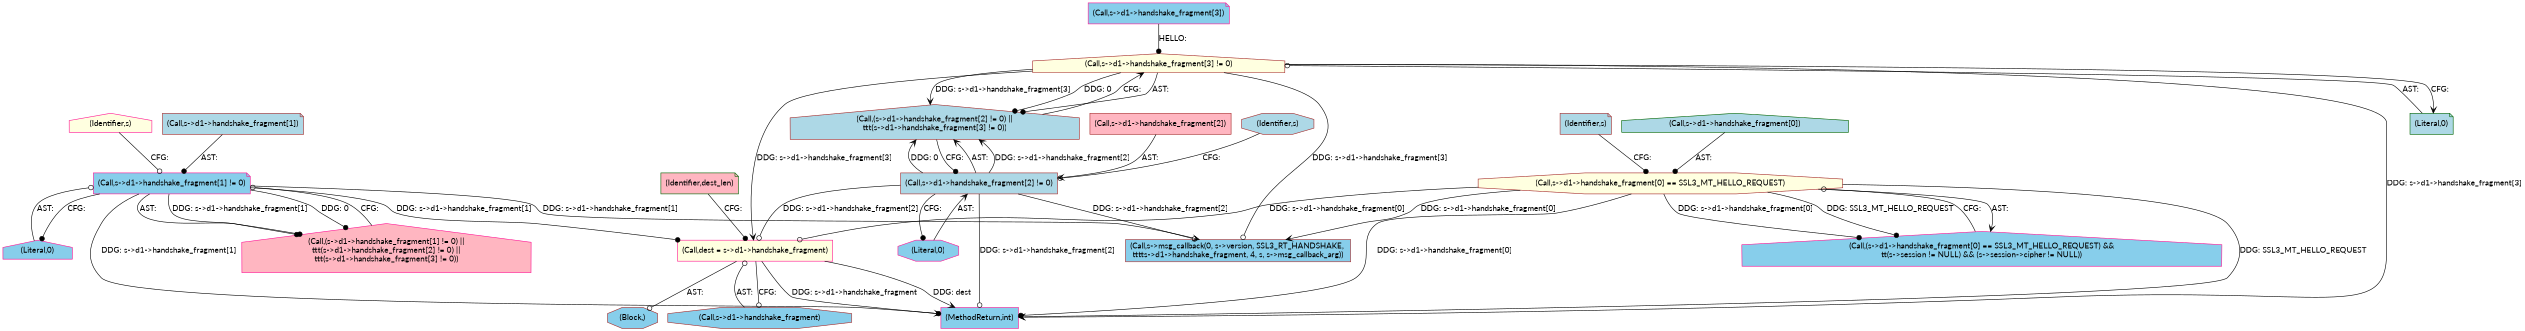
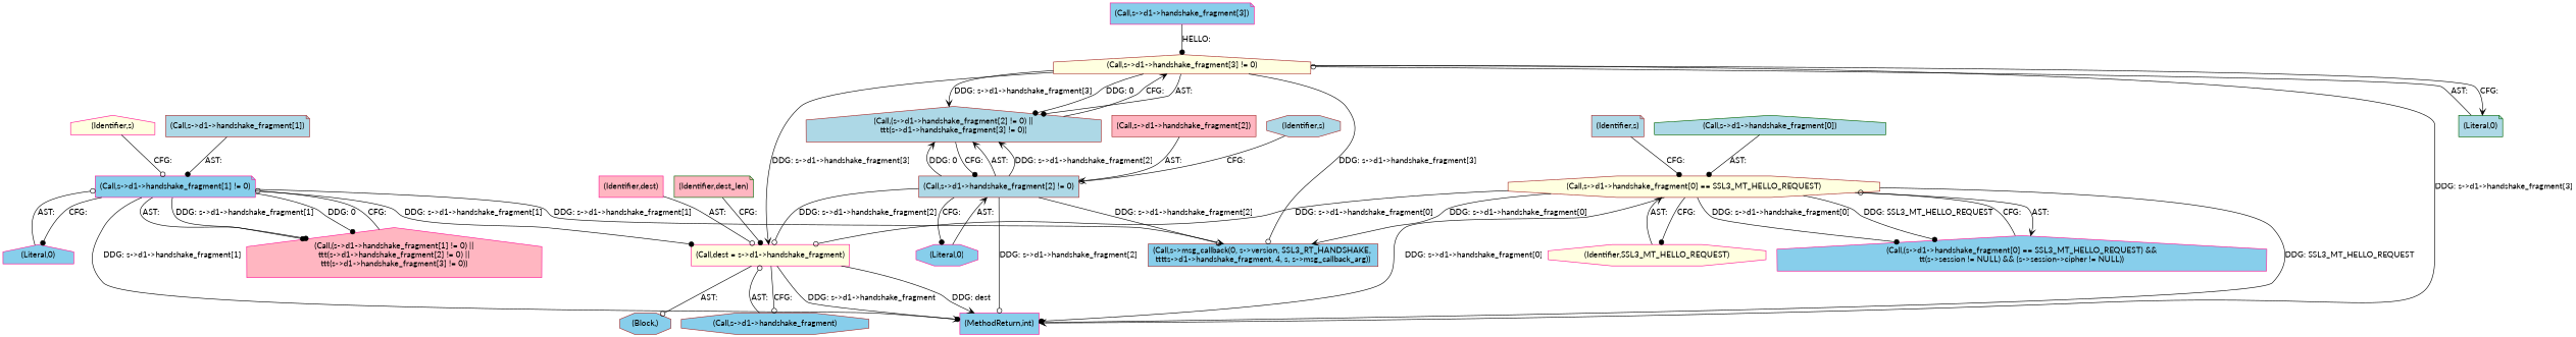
  digraph {
    fontname=Lato
    node [color=deeppink fillcolor=skyblue fontname=Lato shape=house style=filled]
    edge [arrowhead=dot fontname=Lato]
    n1 [fillcolor=lightyellow label="(Call,dest = s->d1->handshake_fragment)" shape=box]
    n2 [color=brown label="(Block,)" shape=octagon]
    n3 [label="(MethodReturn,int)" shape=box]
    n4 [color=brown label="(Call,s->d1->handshake_fragment)" shape=octagon]
    n5 [label="(Call,s->d1->handshake_fragment[1] != 0)" shape=note]
    n6 [fillcolor=lightpink label="(Call,(s->d1->handshake_fragment[1] != 0) ||\n\t\t\t(s->d1->handshake_fragment[2] != 0) ||\n\t\t\t(s->d1->handshake_fragment[3] != 0))"]
    n7 [label="(Literal,0)"]
    n8 [color=brown label="(Call,s->msg_callback(0, s->version, SSL3_RT_HANDSHAKE, \n\t\t\t\ts->d1->handshake_fragment, 4, s, s->msg_callback_arg))" shape=box]
    n9 [color=brown fillcolor=lightyellow label="(Call,s->d1->handshake_fragment[3] != 0)"]
    n10 [color=brown fillcolor=lightblue label="(Call,(s->d1->handshake_fragment[2] != 0) ||\n\t\t\t(s->d1->handshake_fragment[3] != 0))"]
    n11 [color=darkgreen fillcolor=lightblue label="(Literal,0)" shape=note]
    n12 [color=brown fillcolor=lightblue label="(Call,s->d1->handshake_fragment[2] != 0)" shape=box]
    n13 [color=brown fillcolor=lightyellow label="(Call,s->d1->handshake_fragment[0] == SSL3_MT_HELLO_REQUEST)" shape=octagon]
+   n14 [fillcolor=lightyellow label="(Identifier,SSL3_MT_HELLO_REQUEST)" shape=octagon]
    n15 [label="(Call,(s->d1->handshake_fragment[0] == SSL3_MT_HELLO_REQUEST) &&\n\t\t(s->session != NULL) && (s->session->cipher != NULL))"]
    n16 [label="(Literal,0)" shape=octagon]
    n17 [label="(Call,s->d1->handshake_fragment[3])" shape=note]
    n18 [color=brown fillcolor=lightpink label="(Call,s->d1->handshake_fragment[2])" shape=box]
    n19 [color=darkgreen fillcolor=lightblue label="(Call,s->d1->handshake_fragment[0])"]
+   n20 [fillcolor=lightpink label="(Identifier,dest)" shape=box]
    n21 [color=brown fillcolor=lightblue label="(Call,s->d1->handshake_fragment[1])" shape=note]
    n22 [color=darkgreen fillcolor=lightpink label="(Identifier,dest_len)" shape=note]
    n23 [color=brown fillcolor=lightblue label="(Identifier,s)" shape=octagon]
    n24 [fillcolor=lightyellow label="(Identifier,s)"]
    n25 [color=brown fillcolor=lightblue label="(Identifier,s)" shape=note]
    n1 -> n2 [arrowhead=odot label="AST: "]
    n1 -> n3 [arrowhead=vee label="DDG: dest"]
    n1 -> n3 [arrowhead=vee label="DDG: s->d1->handshake_fragment"]
    n1 -> n4 [arrowhead=odot label="CFG: "]
    n4 -> n1 [arrowhead=odot label="AST: "]
    n5 -> n1 [label="DDG: s->d1->handshake_fragment[1]"]
    n5 -> n3 [label="DDG: s->d1->handshake_fragment[1]"]
    n5 -> n6 [label="AST: "]
    n5 -> n6 [label="DDG: s->d1->handshake_fragment[1]"]
    n5 -> n6 [label="DDG: 0"]
    n5 -> n7 [label="CFG: "]
    n5 -> n8 [arrowhead=vee label="DDG: s->d1->handshake_fragment[1]"]
    n6 -> n5 [arrowhead=odot label="CFG: "]
    n7 -> n5 [arrowhead=odot label="AST: "]
    n9 -> n1 [arrowhead=vee label="DDG: s->d1->handshake_fragment[3]"]
    n9 -> n3 [arrowhead=vee label="DDG: s->d1->handshake_fragment[3]"]
    n9 -> n8 [arrowhead=odot label="DDG: s->d1->handshake_fragment[3]"]
    n9 -> n10 [label="AST: "]
    n9 -> n10 [arrowhead=vee label="DDG: s->d1->handshake_fragment[3]"]
    n9 -> n10 [label="DDG: 0"]
    n9 -> n11 [arrowhead=vee label="CFG: "]
    n10 -> n9 [arrowhead=vee label="CFG: "]
    n10 -> n12 [label="CFG: "]
    n11 -> n9 [arrowhead=odot label="AST: "]
    n12 -> n1 [arrowhead=odot label="DDG: s->d1->handshake_fragment[2]"]
    n12 -> n3 [arrowhead=odot label="DDG: s->d1->handshake_fragment[2]"]
    n12 -> n8 [arrowhead=odot label="DDG: s->d1->handshake_fragment[2]"]
    n12 -> n10 [arrowhead=vee label="AST: "]
    n12 -> n10 [arrowhead=vee label="DDG: s->d1->handshake_fragment[2]"]
    n12 -> n10 [arrowhead=vee label="DDG: 0"]
    n12 -> n16 [label="CFG: "]
    n13 -> n1 [arrowhead=odot label="DDG: s->d1->handshake_fragment[0]"]
    n13 -> n3 [label="DDG: s->d1->handshake_fragment[0]"]
    n13 -> n3 [arrowhead=vee label="DDG: SSL3_MT_HELLO_REQUEST"]
    n13 -> n8 [arrowhead=vee label="DDG: s->d1->handshake_fragment[0]"]
+   n13 -> n14 [label="CFG: "]
    n13 -> n15 [arrowhead=vee label="AST: "]
    n13 -> n15 [label="DDG: s->d1->handshake_fragment[0]"]
    n13 -> n15 [label="DDG: SSL3_MT_HELLO_REQUEST"]
+   n14 -> n13 [arrowhead=vee label="AST: "]
    n15 -> n13 [arrowhead=odot label="CFG: "]
    n16 -> n12 [arrowhead=vee label="AST: "]
    n17 -> n9 [label="HELLO: "]
    n18 -> n12 [arrowhead=vee label="AST: "]
    n19 -> n13 [label="AST: "]
+   n20 -> n1 [arrowhead=odot label="AST: "]
    n21 -> n5 [label="AST: "]
    n22 -> n1 [label="CFG: "]
    n23 -> n12 [arrowhead=odot label="CFG: "]
    n24 -> n5 [arrowhead=odot label="CFG: "]
    n25 -> n13 [label="CFG: "]
  }
